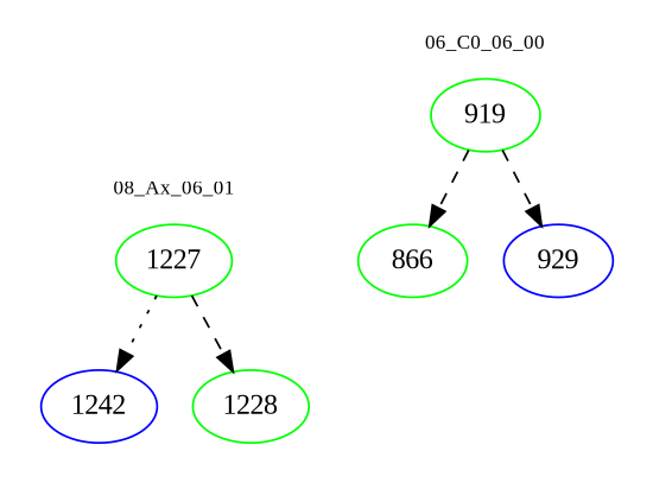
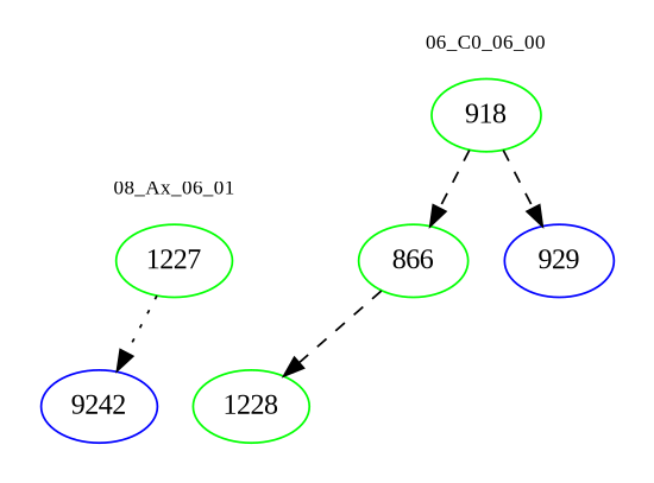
  digraph {
    fontname="Liberation Serif"
    node [color=green fontname="Liberation Serif"]
    edge [color=black fontname="Liberation Serif" style=dashed]
    n1 [label=1227]
    n2 [label=1228]
-   n3 [color=blue label=1242]
-   n4 [label=919]
+   n3 [color=blue label=9242]
+   n4 [label=918]
    n5 [label=866]
    n6 [color=blue label=929]
    subgraph cluster_1 {
      color=white
      fontsize=10
      label="08_Ax_06_01"
      n1
      n2
      n3
    }
    subgraph cluster_2 {
      color=white
      fontsize=10
      label="06_C0_06_00"
      n4
      n5
      n6
    }
-   n1 -> n2
+   n5 -> n2
    n1 -> n3 [style=dotted]
    n4 -> n5
    n4 -> n6
  }
